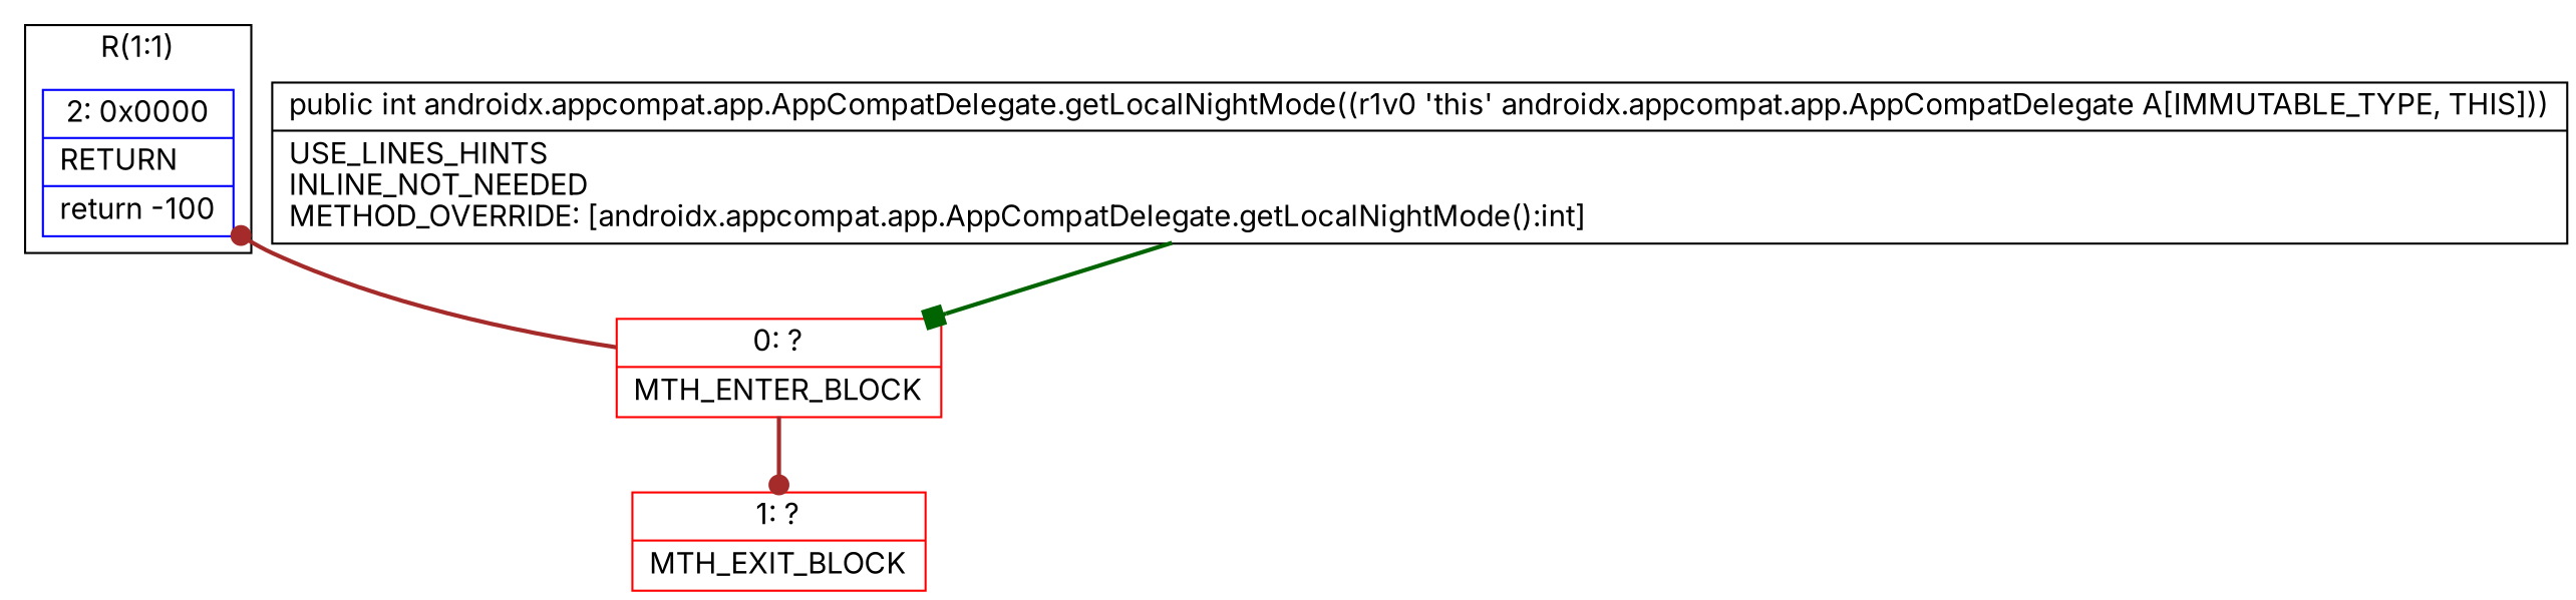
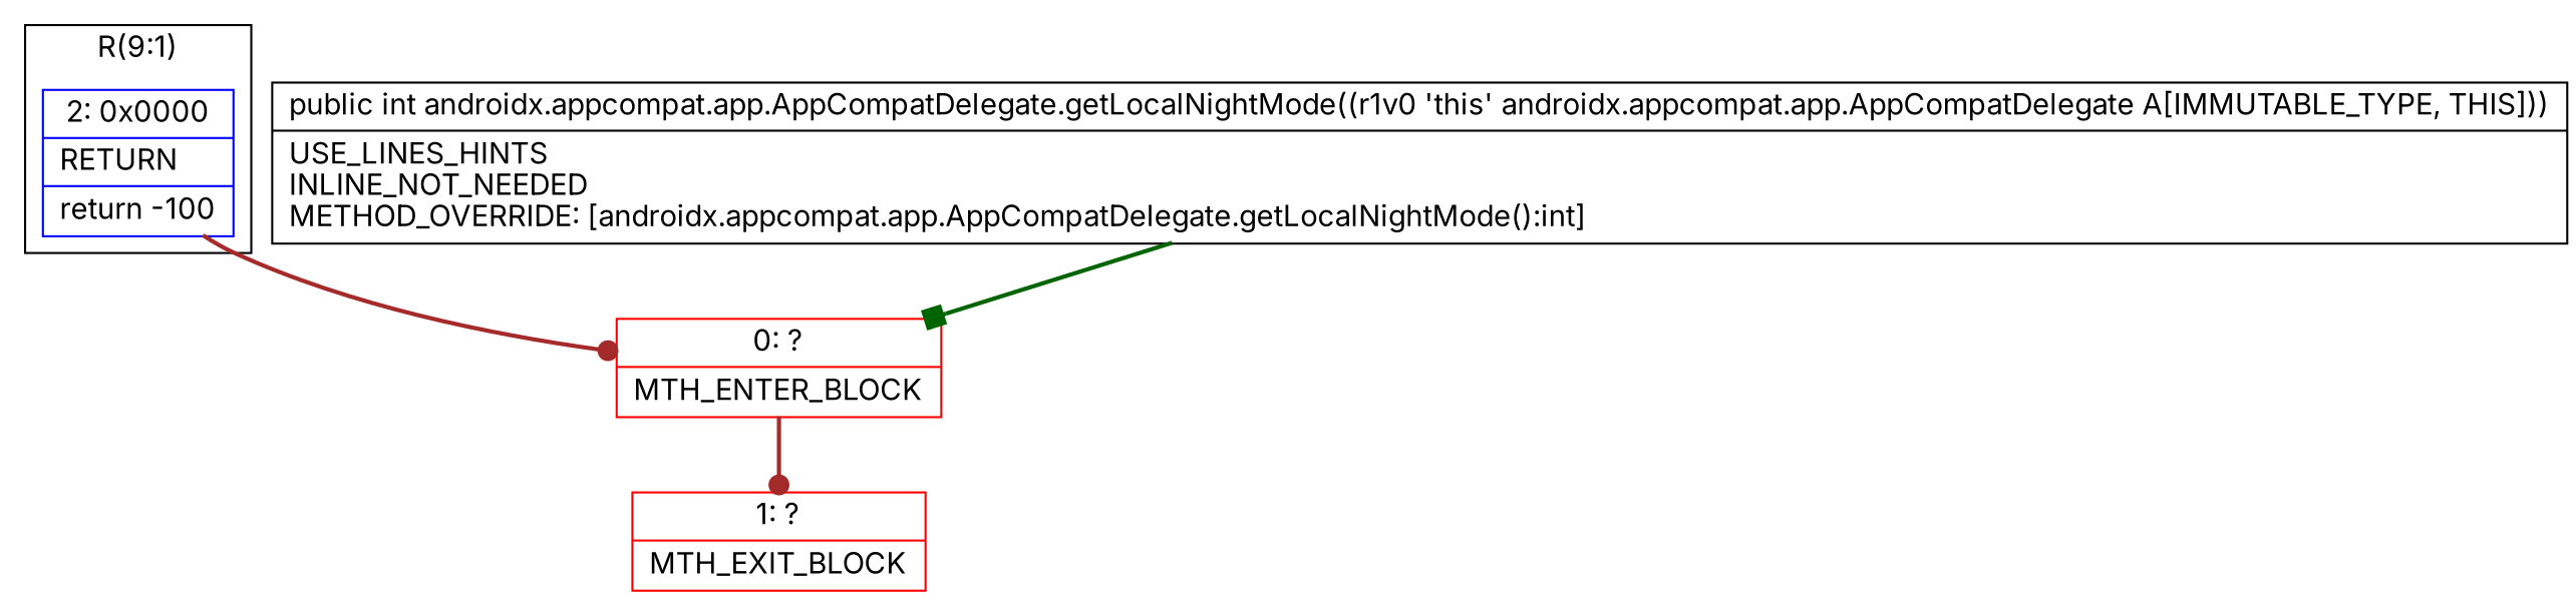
  digraph {
    fontname=Inter
    node [color=red fontname=Inter shape=record]
    edge [arrowhead=dot color=brown fontname=Inter style=bold]
    n1 [color=blue label="{2\:\ 0x0000|RETURN\l|return \-100\l}"]
    n2 [label="{1\:\ ?|MTH_EXIT_BLOCK\l}"]
    n3 [label="{0\:\ ?|MTH_ENTER_BLOCK\l}"]
    n4 [label="{public int androidx.appcompat.app.AppCompatDelegate.getLocalNightMode((r1v0 'this' androidx.appcompat.app.AppCompatDelegate A[IMMUTABLE_TYPE, THIS]))  | USE_LINES_HINTS\lINLINE_NOT_NEEDED\lMETHOD_OVERRIDE: [androidx.appcompat.app.AppCompatDelegate.getLocalNightMode():int]\l}" color=""]
    subgraph cluster_1 {
-     label="R(1:1)"
+     label="R(9:1)"
      n1
    }
-   n3 -> n1
+   n1 -> n3
    n3 -> n2
    n4 -> n3 [arrowhead=box color=darkgreen]
  }
